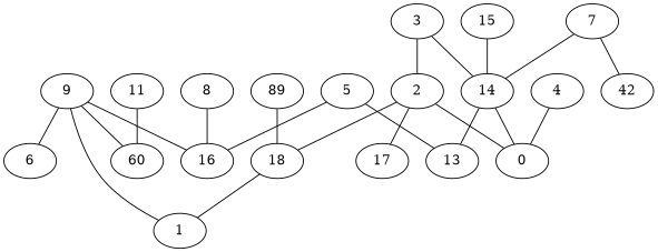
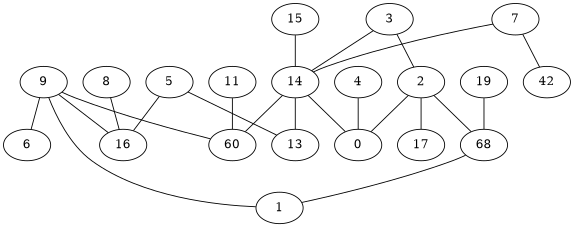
  digraph {
    edge [color=black dir=none]
    8
    16
-   19 [label=89]
-   18
+   19
+   18 [label=68]
    1
    15
    14
    13
    0
    n10 [label=60]
    2
    17
    7
    n14 [label=42]
    3
    11
    5
    9
    6
    4
    subgraph sub_1 {
      8
      16
      19
      18
      1
      15
      14
      13
      0
      n10
      2
      17
      7
      n14
      3
      11
      5
      9
      6
      4
    }
    8 -> 16
    19 -> 18
    18 -> 1
    15 -> 14
    14 -> 13
    14 -> 0
+   14 -> n10
    2 -> 18
    2 -> 0
    2 -> 17
    7 -> 14
    7 -> n14
    3 -> 14
    3 -> 2
    11 -> n10
    5 -> 16
    5 -> 13
    9 -> 16
    9 -> 1
    9 -> n10
    9 -> 6
    4 -> 0
  }
